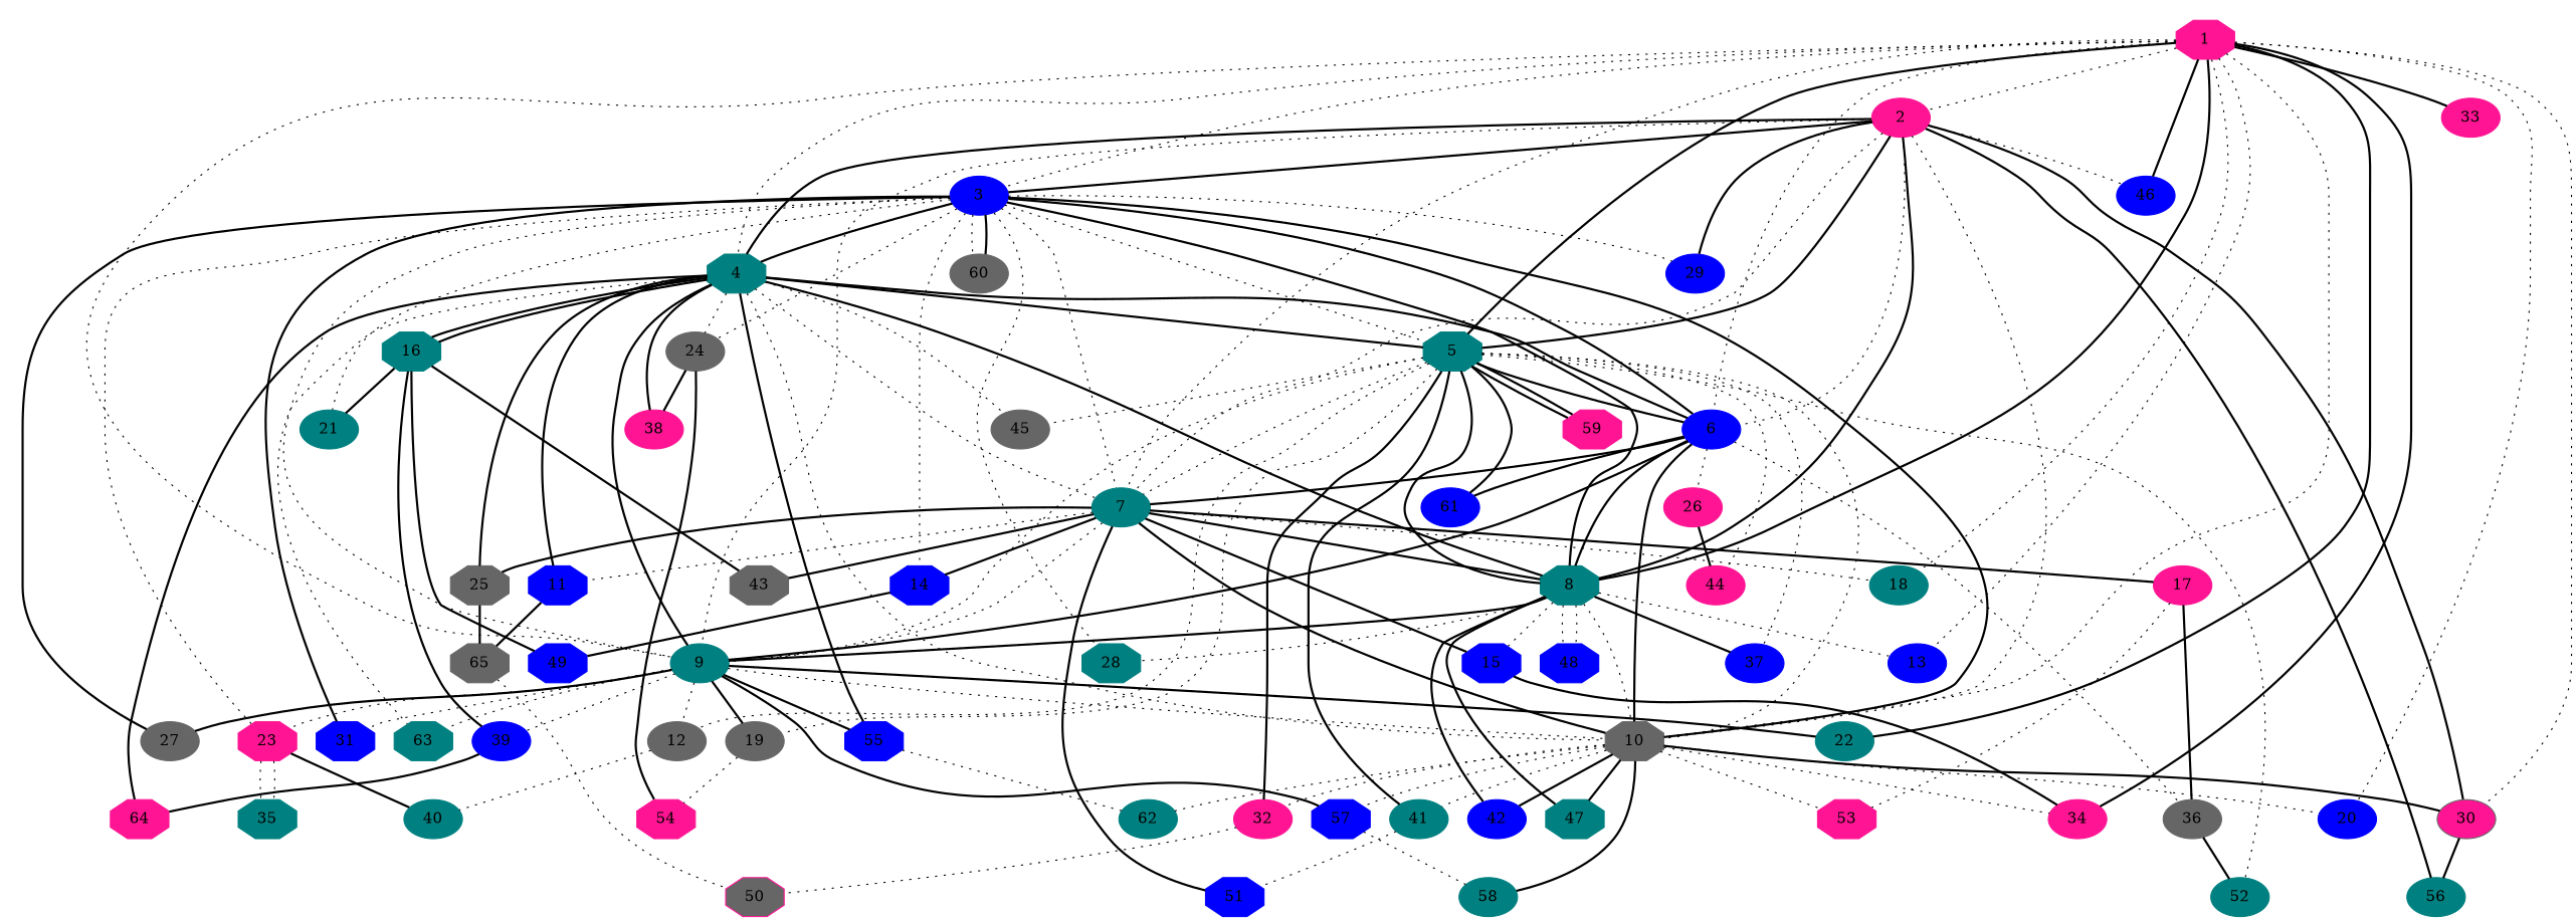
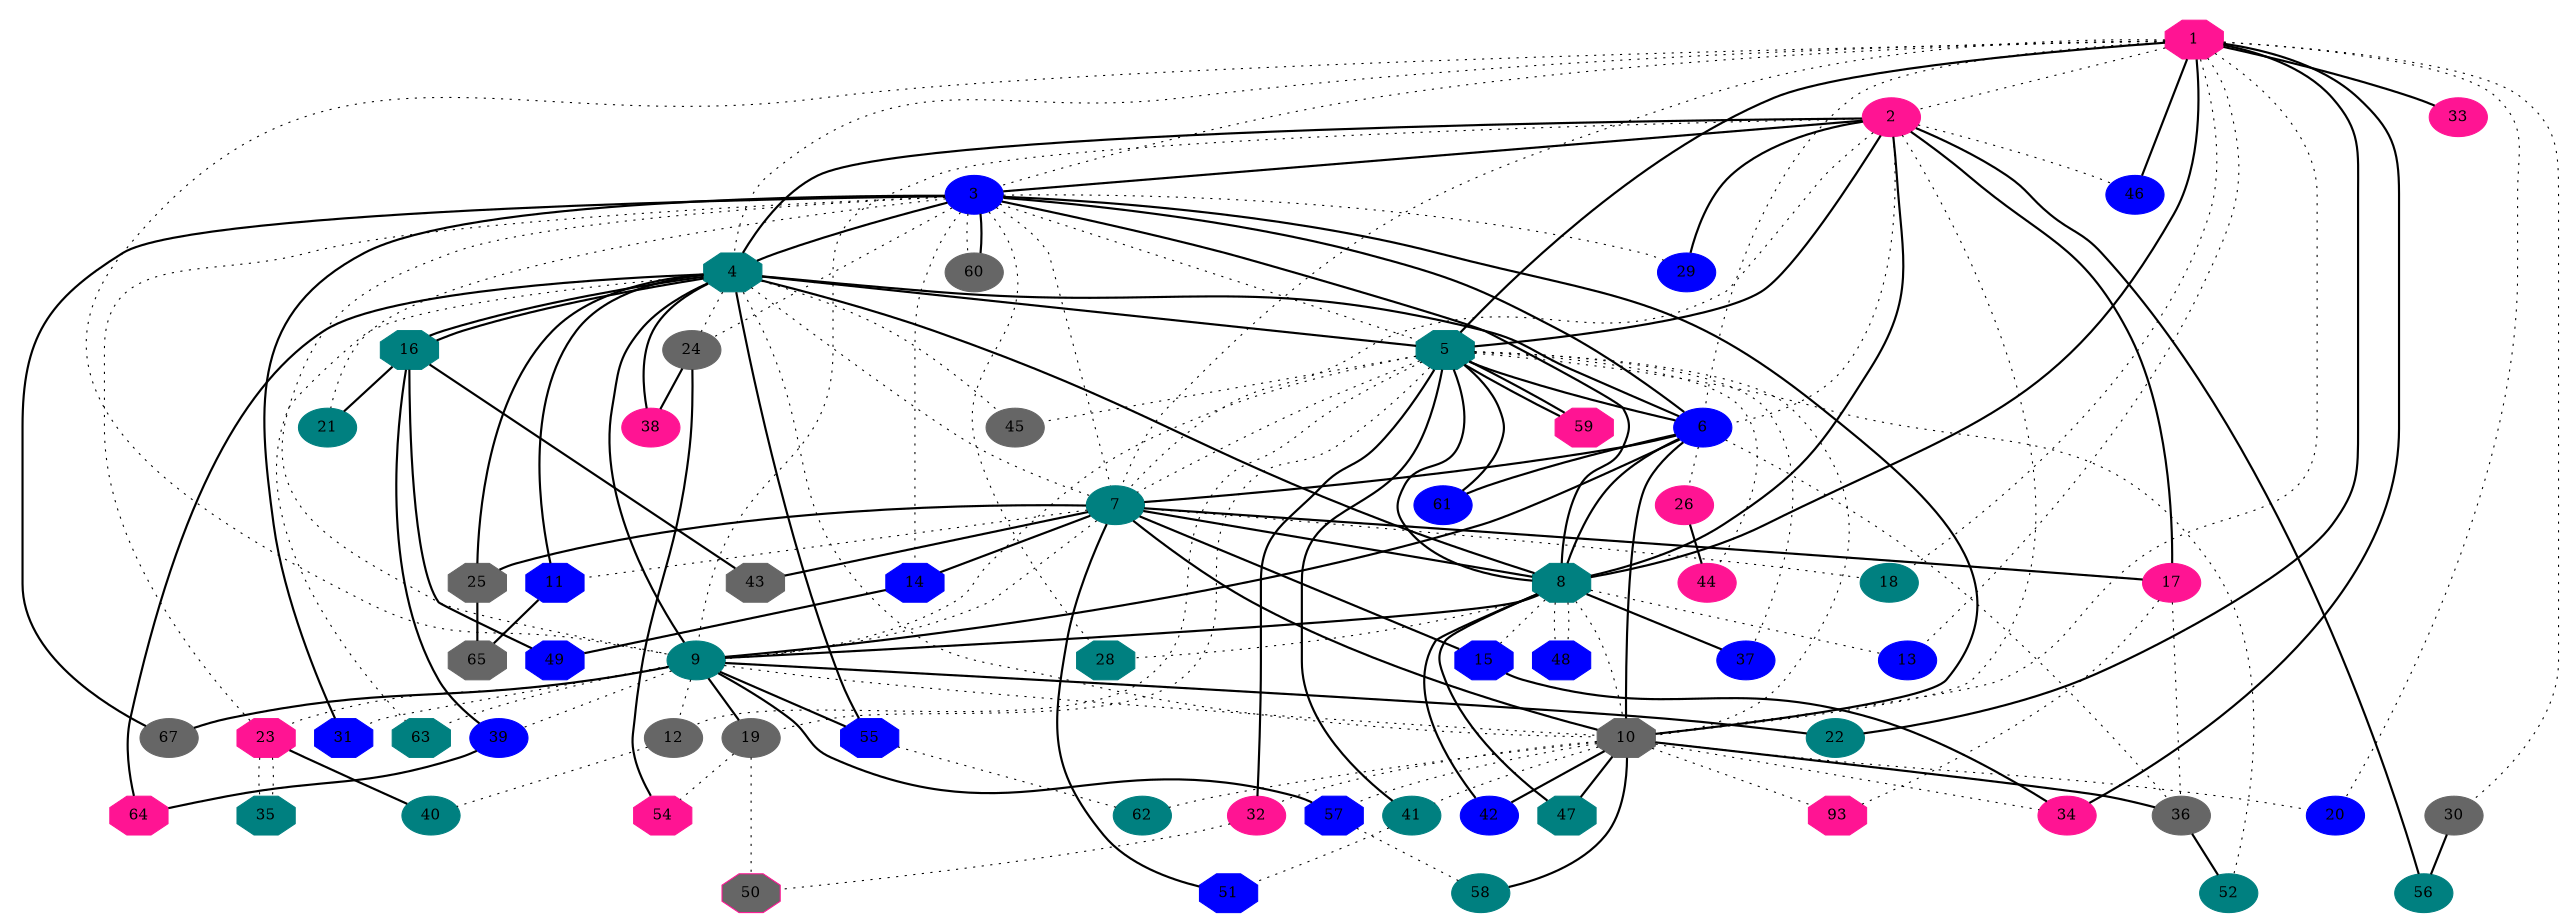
  graph {
    node [color=blue shape=ellipse style=filled]
    edge [style=bold]
    1 [color=deeppink shape=octagon]
    2 [color=deeppink]
    3
    4 [color=teal shape=octagon]
    5 [color=teal shape=octagon]
    6
    7 [color=teal]
    8 [color=teal shape=octagon]
    9 [color=teal]
    10 [color=gray40 shape=octagon]
    13
    18 [color=teal]
    20
    22 [color=teal]
-   30 [color=gray40 fillcolor=deeppink]
+   30 [color=gray40]
    33 [color=deeppink]
    34 [color=deeppink]
    46
    17 [color=deeppink]
    29
    56 [color=teal]
    14 [shape=octagon]
    21 [color=teal]
    23 [color=deeppink shape=octagon]
    24 [color=gray40]
-   27 [color=gray40]
+   27 [color=gray40 label=67]
    28 [color=teal shape=octagon]
    31 [shape=octagon]
    60 [color=gray40]
    11 [shape=octagon]
    16 [color=teal shape=octagon]
    25 [color=gray40 shape=octagon]
    38 [color=deeppink]
    45 [color=gray40]
    55 [shape=octagon]
    63 [color=teal shape=octagon]
    64 [color=deeppink shape=octagon]
    12 [color=gray40]
    19 [color=gray40]
    32 [color=deeppink]
    37
    41 [color=teal]
    44 [color=deeppink]
    52 [color=teal]
    59 [color=deeppink shape=octagon]
    61
    26 [color=deeppink]
    36 [color=gray40]
    15 [shape=octagon]
    43 [color=gray40 shape=octagon]
    51 [shape=octagon]
    42
    47 [color=teal shape=octagon]
    48 [shape=octagon]
    39
    57 [shape=octagon]
-   53 [color=deeppink shape=octagon]
+   53 [color=deeppink shape=octagon label=93]
    58 [color=teal]
    62 [color=teal]
    49 [shape=octagon]
    40 [color=teal]
    35 [color=teal shape=octagon]
    54 [color=deeppink shape=octagon]
    65 [color=gray40 shape=octagon]
    50 [color=deeppink fillcolor=gray40 shape=octagon]
    1 -- 2 [style=dotted]
    1 -- 3 [style=dotted]
    1 -- 4 [style=dotted]
    1 -- 5
    1 -- 6 [style=dotted]
    1 -- 7 [style=dotted]
    1 -- 8
    1 -- 9 [style=dotted]
    1 -- 10 [style=dotted]
    1 -- 13 [style=dotted]
    1 -- 18 [style=dotted]
    1 -- 20 [style=dotted]
    1 -- 22
    1 -- 30 [style=dotted]
    1 -- 33
    1 -- 34
    1 -- 46
    2 -- 3
    2 -- 4
    2 -- 5
    2 -- 6 [style=dotted]
    2 -- 7 [style=dotted]
    2 -- 8
    2 -- 9 [style=dotted]
    2 -- 10 [style=dotted]
    2 -- 46 [style=dotted]
-   2 -- 30
+   2 -- 17
    2 -- 29
    2 -- 56
    3 -- 4
    3 -- 5 [style=dotted]
    3 -- 6
    3 -- 7 [style=dotted]
    3 -- 8
    3 -- 9 [style=dotted]
    3 -- 10
    3 -- 29 [style=dotted]
    3 -- 14 [style=dotted]
    3 -- 21 [style=dotted]
    3 -- 23 [style=dotted]
    3 -- 24 [style=dotted]
    3 -- 27
    3 -- 28 [style=dotted]
    3 -- 31
    3 -- 60 [style=dotted]
    3 -- 60
    4 -- 5
    4 -- 6
    4 -- 7 [style=dotted]
    4 -- 8
    4 -- 9
    4 -- 10 [style=dotted]
    4 -- 24 [style=dotted]
    4 -- 11
    4 -- 16
    4 -- 16
    4 -- 25
    4 -- 38
    4 -- 45 [style=dotted]
    4 -- 55
    4 -- 63 [style=dotted]
    4 -- 64
    5 -- 6
    5 -- 7 [style=dotted]
    5 -- 8
    5 -- 9 [style=dotted]
    5 -- 10 [style=dotted]
    5 -- 45 [style=dotted]
    5 -- 12 [style=dotted]
    5 -- 19 [style=dotted]
    5 -- 32
    5 -- 37 [style=dotted]
    5 -- 41
    5 -- 44 [style=dotted]
    5 -- 52 [style=dotted]
    5 -- 59
    5 -- 59
    5 -- 61
    6 -- 7
    6 -- 8
    6 -- 9
    6 -- 10
    6 -- 61
    6 -- 26 [style=dotted]
    6 -- 36 [style=dotted]
    7 -- 8
    7 -- 9 [style=dotted]
    7 -- 10
    7 -- 18 [style=dotted]
    7 -- 17
    7 -- 14
    7 -- 11 [style=dotted]
    7 -- 25
    7 -- 15
    7 -- 43
    7 -- 51
    8 -- 9
    8 -- 10 [style=dotted]
    8 -- 13 [style=dotted]
    8 -- 28 [style=dotted]
    8 -- 37
    8 -- 15 [style=dotted]
    8 -- 42
    8 -- 47
    8 -- 48 [style=dotted]
    8 -- 48 [style=dotted]
    9 -- 10 [style=dotted]
    9 -- 22
    9 -- 23 [style=dotted]
    9 -- 27
    9 -- 31 [style=dotted]
    9 -- 55
    9 -- 63 [style=dotted]
    9 -- 12 [style=dotted]
    9 -- 19
    9 -- 39 [style=dotted]
    9 -- 57
    10 -- 20 [style=dotted]
-   10 -- 30
+   10 -- 36
    10 -- 34 [style=dotted]
    10 -- 32 [style=dotted]
    10 -- 41 [style=dotted]
    10 -- 42
    10 -- 47
    10 -- 57 [style=dotted]
    10 -- 53 [style=dotted]
    10 -- 58
    10 -- 62 [style=dotted]
    30 -- 56
-   17 -- 36
+   17 -- 36 [style=dotted]
    17 -- 53 [style=dotted]
    14 -- 49
    23 -- 40
    23 -- 35 [style=dotted]
    23 -- 35 [style=dotted]
    24 -- 38
    24 -- 54
    11 -- 65
    16 -- 21
    16 -- 43
    16 -- 39
    16 -- 49
    25 -- 65
    55 -- 62 [style=dotted]
    12 -- 40 [style=dotted]
    19 -- 54 [style=dotted]
-   65 -- 50 [style=dotted]
+   19 -- 50 [style=dotted]
    32 -- 50 [style=dotted]
    41 -- 51 [style=dotted]
    26 -- 44
    36 -- 52
    15 -- 34
    39 -- 64
    57 -- 58 [style=dotted]
  }
